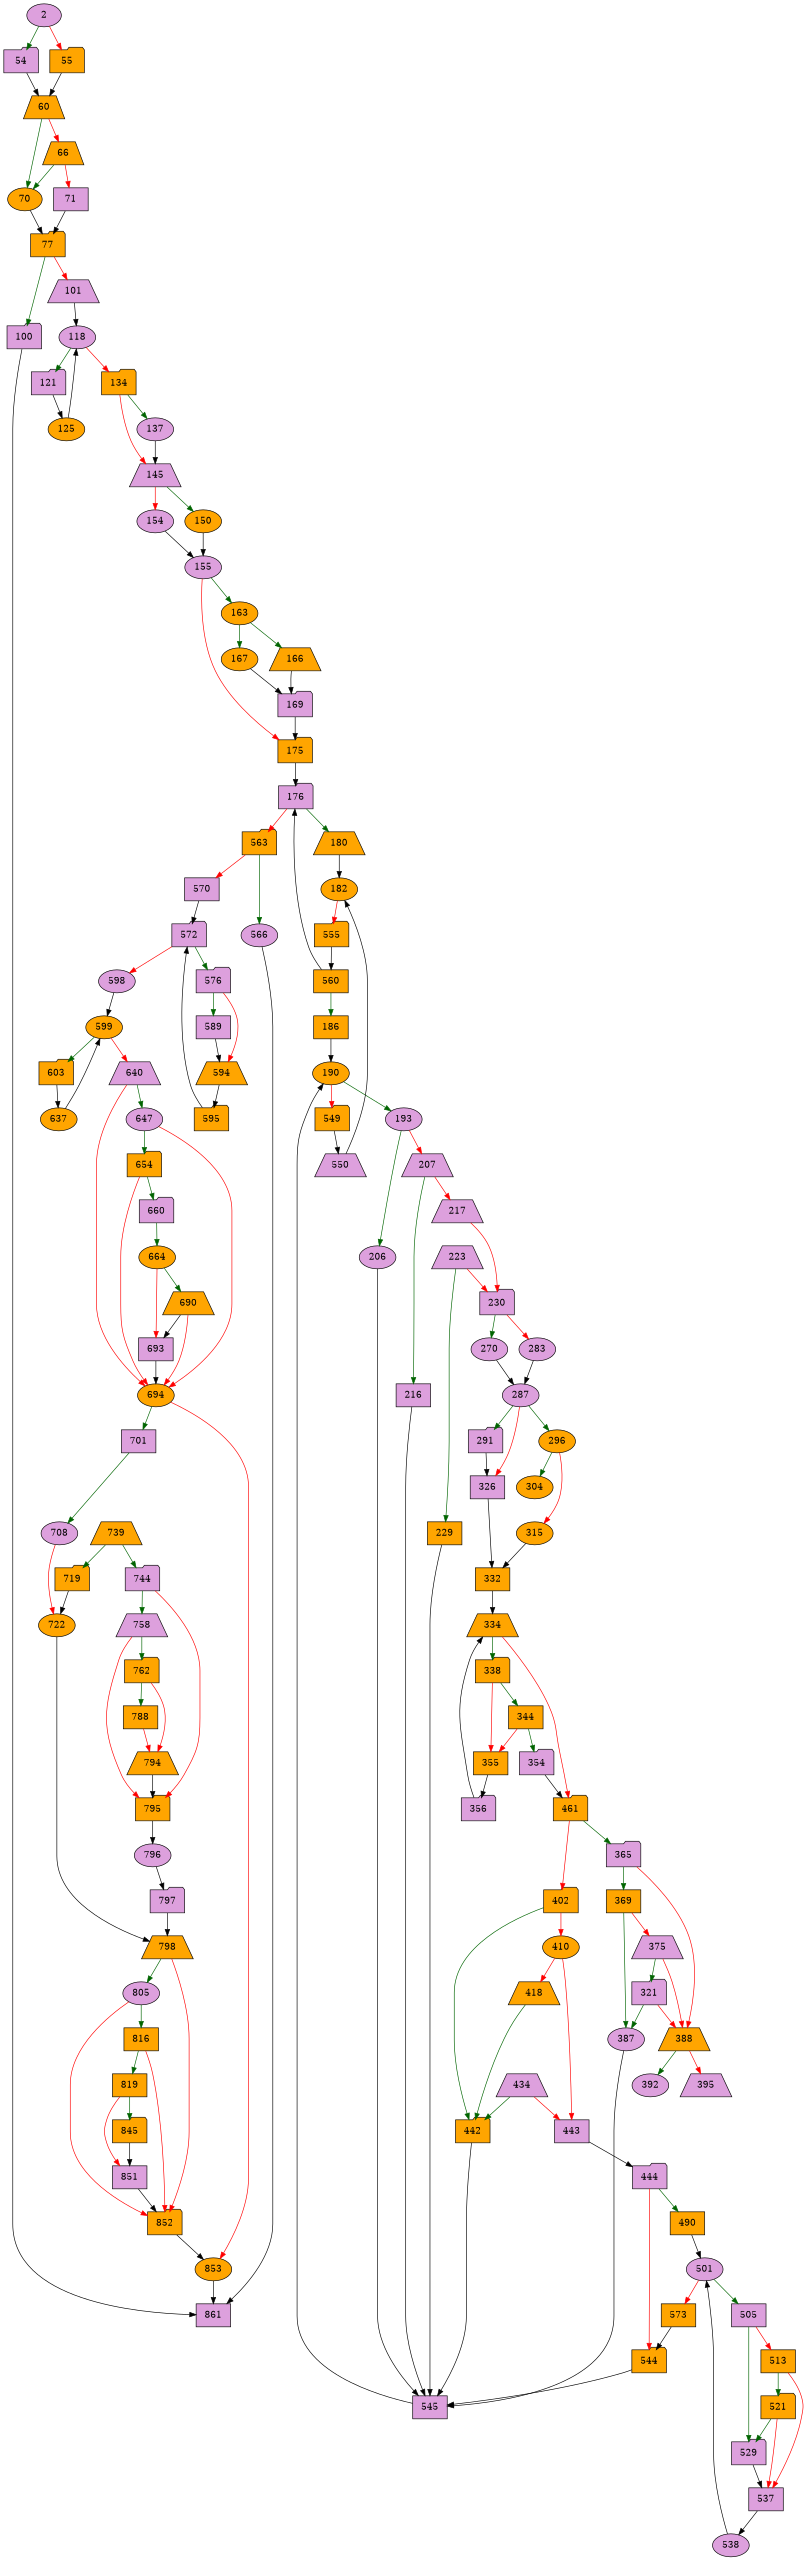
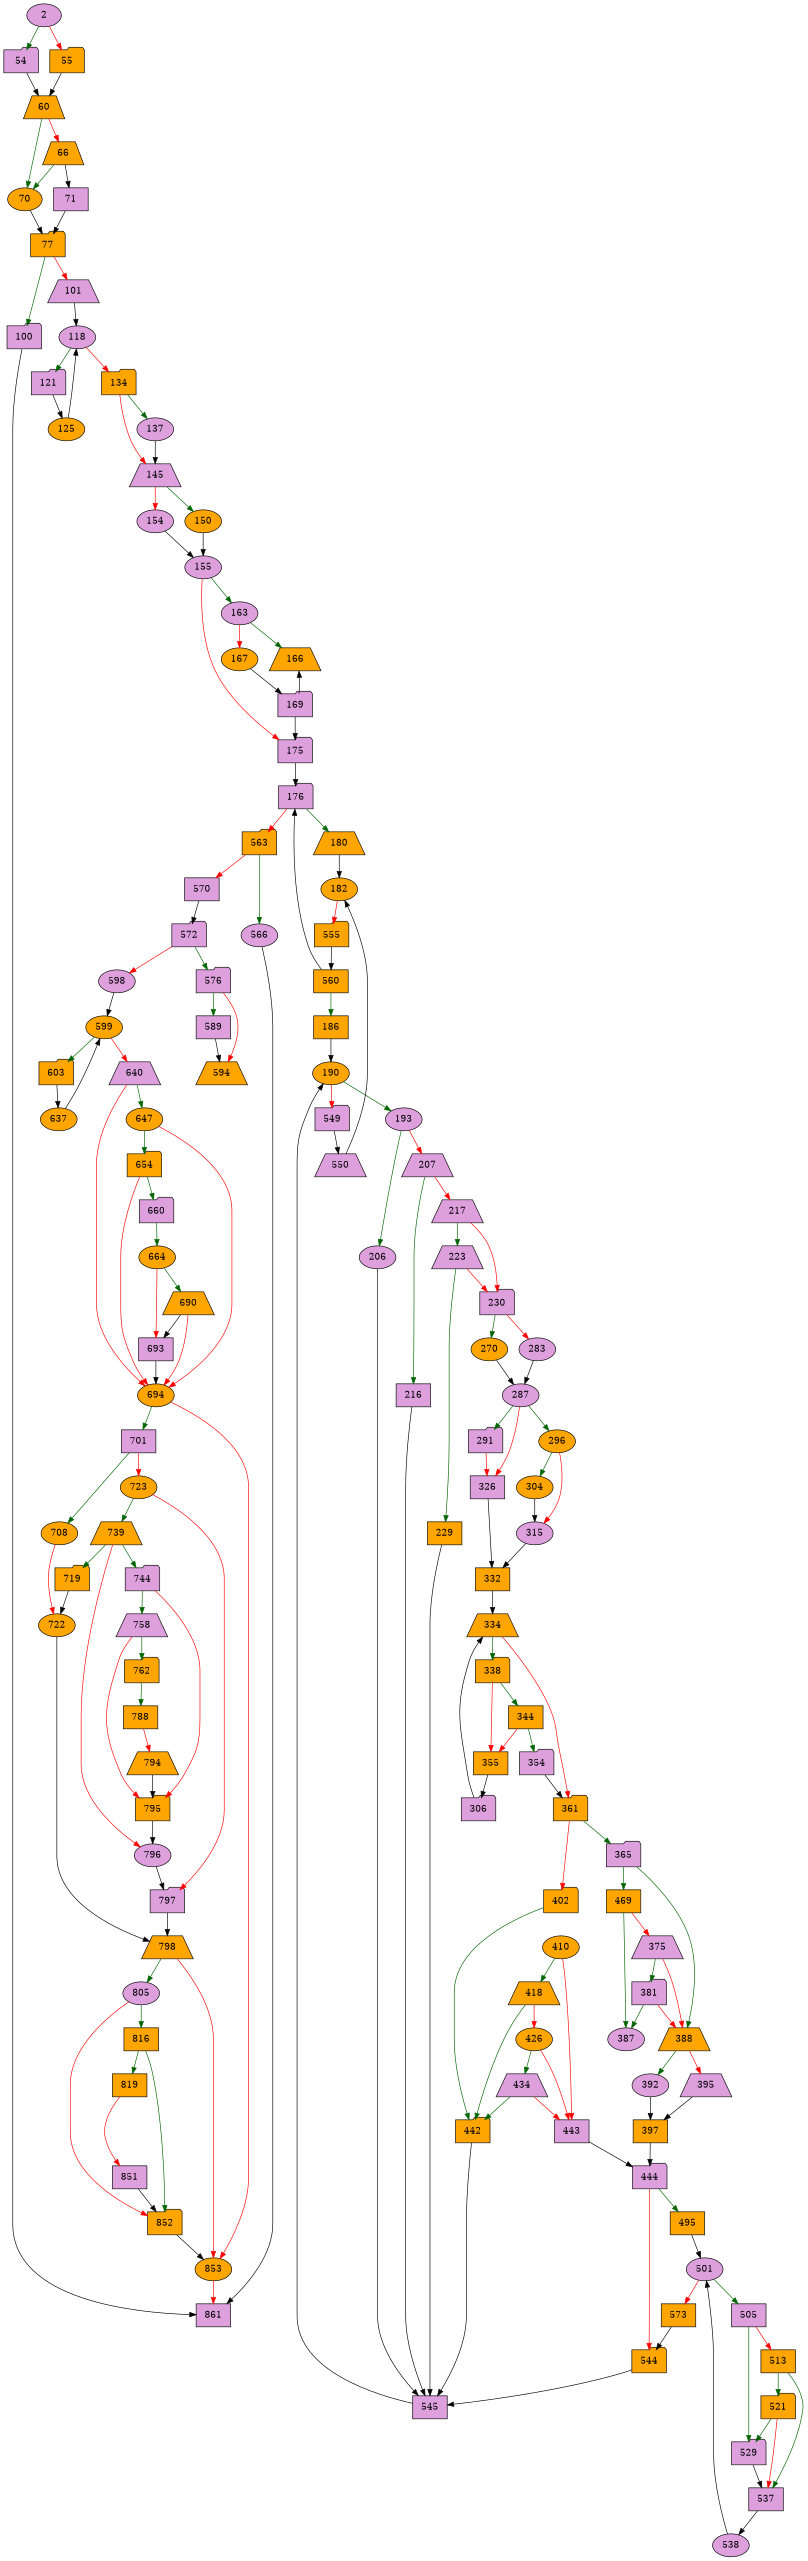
  strict digraph {
    node [fillcolor=orange shape=ellipse style=filled]
    2 [entry=true fillcolor=plum]
    54 [fillcolor=plum shape=folder]
    55 [shape=folder]
    60 [shape=trapezium]
    70
    66 [shape=trapezium]
    77 [shape=folder]
    71 [fillcolor=plum shape=box]
    100 [fillcolor=plum shape=folder]
    101 [fillcolor=plum shape=trapezium]
    861 [fillcolor=plum shape=box]
    118 [fillcolor=plum]
    121 [fillcolor=plum shape=folder]
    134 [shape=folder]
    125
    137 [fillcolor=plum]
    145 [fillcolor=plum shape=trapezium]
    150
    154 [fillcolor=plum]
    155 [fillcolor=plum]
-   163
-   175 [shape=folder]
+   163 [fillcolor=plum]
+   175 [fillcolor=plum shape=folder]
    166 [shape=trapezium]
    167
    176 [fillcolor=plum shape=folder]
    169 [fillcolor=plum shape=folder]
    180 [shape=trapezium]
    563 [shape=folder]
    182
    566 [fillcolor=plum]
    570 [fillcolor=plum shape=box]
    555 [shape=folder]
    572 [fillcolor=plum shape=folder]
    186 [shape=box]
    190
    560 [shape=box]
    193 [fillcolor=plum]
-   549 [shape=folder]
+   549 [fillcolor=plum shape=folder]
    206 [fillcolor=plum]
    207 [fillcolor=plum shape=trapezium]
    550 [fillcolor=plum shape=trapezium]
    545 [fillcolor=plum shape=box]
    216 [fillcolor=plum shape=box]
    217 [fillcolor=plum shape=trapezium]
    223 [fillcolor=plum shape=trapezium]
    230 [fillcolor=plum shape=folder]
    229 [shape=box]
-   270 [fillcolor=plum]
+   270
    283 [fillcolor=plum]
    287 [fillcolor=plum]
    291 [fillcolor=plum shape=folder]
    326 [fillcolor=plum shape=box]
    296
    332 [shape=box]
    304
-   315
+   315 [fillcolor=plum]
    334 [shape=trapezium]
    338 [shape=folder]
-   361 [shape=folder label=461]
+   361 [shape=folder]
    344 [shape=box]
    355 [shape=box]
    365 [fillcolor=plum shape=folder]
    402 [shape=folder]
    354 [fillcolor=plum shape=folder]
-   356 [fillcolor=plum shape=folder]
-   369 [shape=box]
+   356 [fillcolor=plum shape=folder label=306]
+   369 [shape=box label=469]
    388 [shape=trapezium]
    442 [shape=folder]
    410
    387 [fillcolor=plum]
    375 [fillcolor=plum shape=trapezium]
    392 [fillcolor=plum]
    395 [fillcolor=plum shape=trapezium]
    418 [shape=trapezium]
    443 [fillcolor=plum shape=box]
-   381 [fillcolor=plum shape=folder label=321]
+   381 [fillcolor=plum shape=folder]
+   397 [shape=box]
    444 [fillcolor=plum shape=folder]
-   490 [shape=box]
+   490 [shape=box label=495]
    544 [shape=folder]
    501 [fillcolor=plum]
+   426
    434 [fillcolor=plum shape=trapezium]
    505 [fillcolor=plum shape=box]
    n85 [label=573 shape=box]
    529 [fillcolor=plum shape=folder]
    513 [shape=box]
    537 [fillcolor=plum shape=box]
    521 [shape=folder]
    538 [fillcolor=plum]
    576 [fillcolor=plum shape=folder]
    598 [fillcolor=plum]
    589 [fillcolor=plum shape=box]
    594 [shape=trapezium]
    599
-   595 [shape=folder]
    603 [shape=folder]
    640 [fillcolor=plum shape=trapezium]
    637
-   647 [fillcolor=plum]
+   647
    694
    654 [shape=folder]
    701 [fillcolor=plum shape=box]
    853
    660 [fillcolor=plum shape=folder]
-   708 [fillcolor=plum]
+   708
+   723
    664
    690 [shape=trapezium]
    693 [fillcolor=plum shape=box]
    722
    739 [shape=trapezium]
    797 [fillcolor=plum shape=folder]
    719 [shape=folder]
    798 [shape=trapezium]
    744 [fillcolor=plum shape=folder]
    796 [fillcolor=plum]
    805 [fillcolor=plum]
    852 [shape=folder]
    816 [shape=box]
    758 [fillcolor=plum shape=trapezium]
    795 [shape=folder]
    762 [shape=folder]
    788 [shape=box]
    794 [shape=trapezium]
    819 [shape=box]
-   845 [shape=folder]
    851 [fillcolor=plum shape=box]
    2 -> 54 [color=darkgreen cond=true]
    2 -> 55 [color=red cond=false]
    54 -> 60
    55 -> 60
    60 -> 70 [color=darkgreen cond=true]
    60 -> 66 [color=red cond=false]
    70 -> 77
    66 -> 70 [color=darkgreen cond=true]
-   66 -> 71 [color=red cond=false]
+   66 -> 71 [color=black cond=false]
    77 -> 100 [color=darkgreen cond=true]
    77 -> 101 [color=red cond=false]
    71 -> 77
    100 -> 861
    101 -> 118
    118 -> 121 [color=darkgreen cond=true]
    118 -> 134 [color=red cond=false]
    121 -> 125
    134 -> 137 [color=darkgreen cond=true]
    134 -> 145 [color=red cond=false]
    125 -> 118
    137 -> 145
    145 -> 150 [color=darkgreen cond=true]
    145 -> 154 [color=red cond=false]
    150 -> 155
    154 -> 155
    155 -> 163 [color=darkgreen cond=true]
    155 -> 175 [color=red cond=false]
    163 -> 166 [color=darkgreen cond=true]
-   163 -> 167 [color=darkgreen cond=false]
+   163 -> 167 [color=red cond=false]
    175 -> 176
-   166 -> 169
+   169 -> 166
    167 -> 169
    176 -> 180 [color=darkgreen cond=true]
    176 -> 563 [color=red cond=false]
    169 -> 175
    180 -> 182
    563 -> 566 [color=darkgreen cond=true]
    563 -> 570 [color=red cond=false]
    182 -> 555 [color=red cond=false]
    566 -> 861
    570 -> 572
    555 -> 560
    572 -> 576 [color=darkgreen cond=true]
    572 -> 598 [color=red cond=false]
    186 -> 190
    190 -> 193 [color=darkgreen cond=true]
    190 -> 549 [color=red cond=false]
    560 -> 176
    560 -> 186 [color=darkgreen cond=true]
    193 -> 206 [color=darkgreen cond=true]
    193 -> 207 [color=red cond=false]
    549 -> 550
    206 -> 545
    207 -> 216 [color=darkgreen cond=true]
    207 -> 217 [color=red cond=false]
    550 -> 182
    545 -> 190
    216 -> 545
+   217 -> 223 [color=darkgreen cond=true]
    217 -> 230 [color=red cond=false]
    223 -> 230 [color=red cond=false]
    223 -> 229 [color=darkgreen cond=true]
    230 -> 270 [color=darkgreen cond=true]
    230 -> 283 [color=red cond=false]
    229 -> 545
    270 -> 287
    283 -> 287
    287 -> 291 [color=darkgreen cond=true]
    287 -> 326 [color=red cond=false]
    287 -> 296 [color=darkgreen cond=true]
-   291 -> 326 [color=black cond=false]
+   291 -> 326 [color=red cond=false]
    326 -> 332
    296 -> 304 [color=darkgreen cond=true]
    296 -> 315 [color=red cond=false]
    332 -> 334
+   304 -> 315
    315 -> 332
    334 -> 338 [color=darkgreen cond=true]
    334 -> 361 [color=red cond=false]
    338 -> 344 [color=darkgreen cond=true]
    338 -> 355 [color=red cond=false]
    361 -> 365 [color=darkgreen cond=true]
    361 -> 402 [color=red cond=false]
    344 -> 355 [color=red cond=false]
    344 -> 354 [color=darkgreen cond=true]
    355 -> 356
    365 -> 369 [color=darkgreen cond=true]
-   365 -> 388 [color=red cond=false]
+   365 -> 388 [color=darkgreen cond=false]
    402 -> 442 [color=darkgreen cond=true]
-   402 -> 410 [color=red cond=false]
    354 -> 361
    356 -> 334
    369 -> 387 [color=darkgreen cond=true]
    369 -> 375 [color=red cond=false]
    388 -> 392 [color=darkgreen cond=true]
    388 -> 395 [color=red cond=false]
    442 -> 545
-   410 -> 418 [color=red cond=true]
+   410 -> 418 [color=darkgreen cond=true]
    410 -> 443 [color=red cond=false]
-   387 -> 545
    375 -> 388 [color=red cond=false]
    375 -> 381 [color=darkgreen cond=true]
+   392 -> 397
+   395 -> 397
    418 -> 442 [color=darkgreen cond=true]
+   418 -> 426 [color=red cond=false]
    443 -> 444
    381 -> 388 [color=red cond=false]
    381 -> 387 [color=darkgreen cond=true]
+   397 -> 444
    444 -> 490 [color=darkgreen cond=true]
    444 -> 544 [color=red cond=false]
    490 -> 501
    544 -> 545
    501 -> 505 [color=darkgreen cond=true]
    501 -> n85 [color=red cond=false]
+   426 -> 443 [color=red cond=false]
+   426 -> 434 [color=darkgreen cond=true]
    434 -> 442 [color=darkgreen cond=true]
    434 -> 443 [color=red cond=false]
    505 -> 529 [color=darkgreen cond=true]
    505 -> 513 [color=red cond=false]
    n85 -> 544
    529 -> 537
-   513 -> 537 [color=red cond=false]
+   513 -> 537 [color=darkgreen cond=false]
    513 -> 521 [color=darkgreen cond=true]
    537 -> 538
    521 -> 529 [color=darkgreen cond=true]
    521 -> 537 [color=red cond=false]
    538 -> 501
    576 -> 589 [color=darkgreen cond=true]
    576 -> 594 [color=red cond=false]
    598 -> 599
    589 -> 594
-   594 -> 595
    599 -> 603 [color=darkgreen cond=true]
    599 -> 640 [color=red cond=false]
-   595 -> 572
    603 -> 637
    640 -> 647 [color=darkgreen cond=true]
    640 -> 694 [color=red cond=false]
    637 -> 599
    647 -> 694 [color=red cond=false]
    647 -> 654 [color=darkgreen cond=true]
    694 -> 701 [color=darkgreen cond=true]
    694 -> 853 [color=red cond=false]
    654 -> 694 [color=red cond=false]
    654 -> 660 [color=darkgreen cond=true]
    701 -> 708 [color=darkgreen cond=true]
-   853 -> 861
+   701 -> 723 [color=red cond=false]
+   853 -> 861 [color=red]
    660 -> 664 [color=darkgreen cond=true]
    708 -> 722 [color=red cond=false]
+   723 -> 739 [color=darkgreen cond=true]
+   723 -> 797 [color=red cond=false]
    664 -> 690 [color=darkgreen cond=true]
    664 -> 693 [color=red cond=false]
    690 -> 694 [color=red cond=false]
    690 -> 693
    693 -> 694
    722 -> 798
    739 -> 719 [color=darkgreen cond=true]
    739 -> 744 [color=darkgreen cond=true]
+   739 -> 796 [color=red cond=false]
    797 -> 798
    719 -> 722
    798 -> 805 [color=darkgreen cond=true]
-   798 -> 852 [color=red cond=false]
+   798 -> 853 [color=red cond=false]
    744 -> 758 [color=darkgreen cond=true]
    744 -> 795 [color=red cond=false]
    796 -> 797
    805 -> 852 [color=red cond=false]
    805 -> 816 [color=darkgreen cond=true]
    852 -> 853
-   816 -> 852 [color=red cond=false]
+   816 -> 852 [color=darkgreen cond=false]
    816 -> 819 [color=darkgreen cond=true]
    758 -> 795 [color=red cond=false]
    758 -> 762 [color=darkgreen cond=true]
    795 -> 796
    762 -> 788 [color=darkgreen cond=true]
-   762 -> 794 [color=red cond=false]
    788 -> 794 [color=red]
    794 -> 795
-   819 -> 845 [color=darkgreen cond=true]
    819 -> 851 [color=red cond=false]
-   845 -> 851
    851 -> 852
  }
